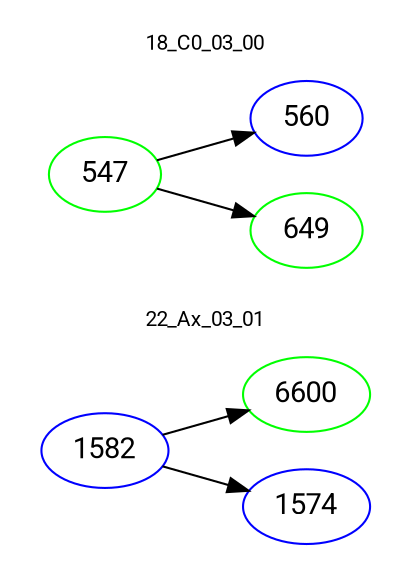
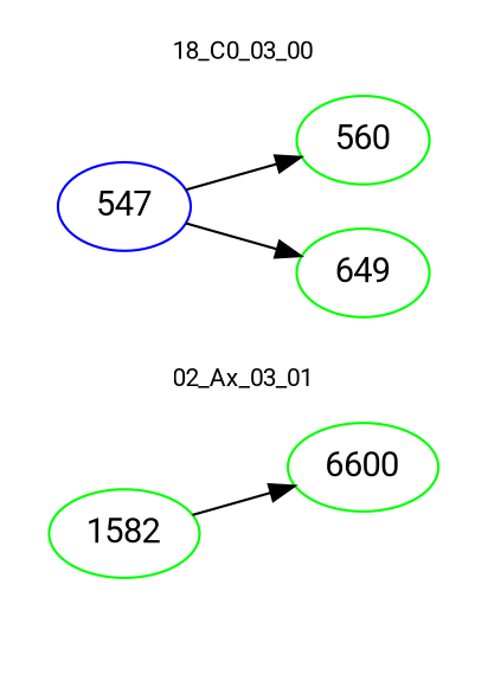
  digraph {
    fontname=Roboto
    rankdir=LR
    node [color=green fontname=Roboto]
    edge [color=black fontname=Roboto]
-   n1 [color=blue label=1582]
-   n2 [color=blue label=1574]
+   n1 [label=1582]
    n3 [label=6600]
-   n4 [label=547]
+   n4 [color=blue label=547]
    n5 [label=649]
-   n6 [color=blue label=560]
+   n6 [label=560]
    subgraph cluster_1 {
      color=white
      fontsize=10
-     label="22_Ax_03_01"
+     label="02_Ax_03_01"
      n1
-     n2
      n3
    }
    subgraph cluster_2 {
      color=white
      fontsize=10
      label="18_C0_03_00"
      n4
      n5
      n6
    }
-   n1 -> n2
    n1 -> n3
    n4 -> n5
    n4 -> n6
  }
